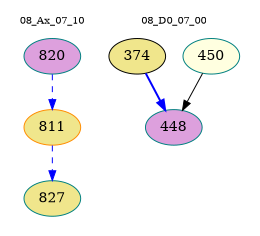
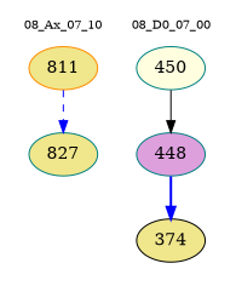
  digraph {
    node [color=teal fillcolor=khaki style=filled]
    edge [color=blue style=dashed]
-   n1 [fillcolor=plum label=820]
    n2 [color=darkorange label=811]
    n3 [label=827]
    n4 [fillcolor=lightyellow label=450]
    n5 [fillcolor=plum label=448]
    n6 [color=black label=374]
    subgraph cluster_1 {
      color=white
      fontsize=10
      label="08_Ax_07_10"
-     n1
      n2
      n3
    }
    subgraph cluster_2 {
      color=white
      fontsize=10
      label="08_D0_07_00"
      n4
      n5
      n6
    }
-   n1 -> n2
    n2 -> n3
    n4 -> n5 [color=black style=solid]
-   n6 -> n5 [style=bold]
+   n5 -> n6 [style=bold]
  }
